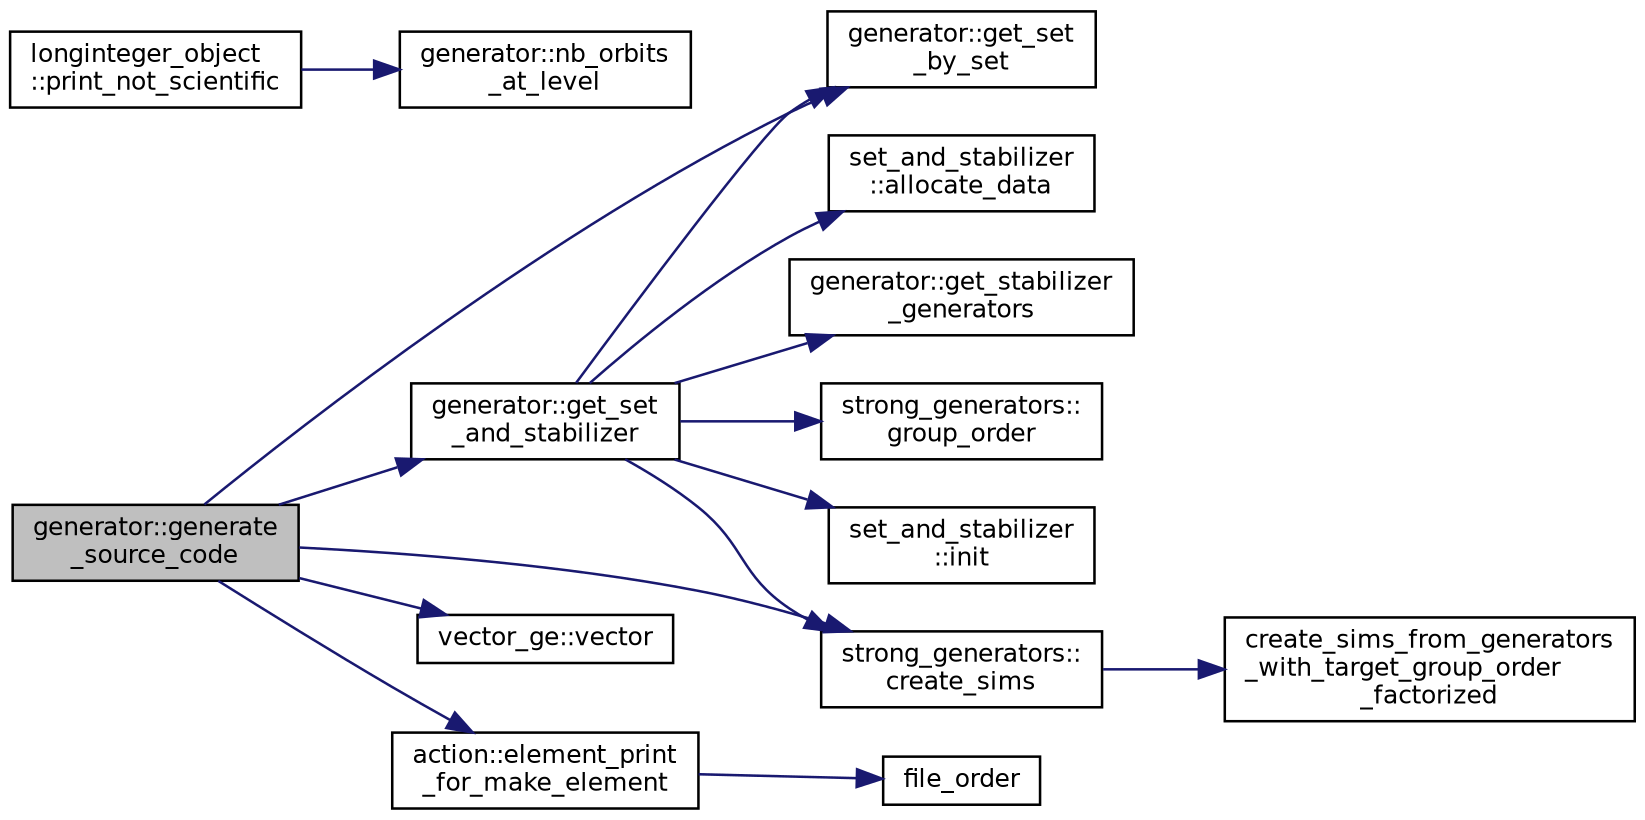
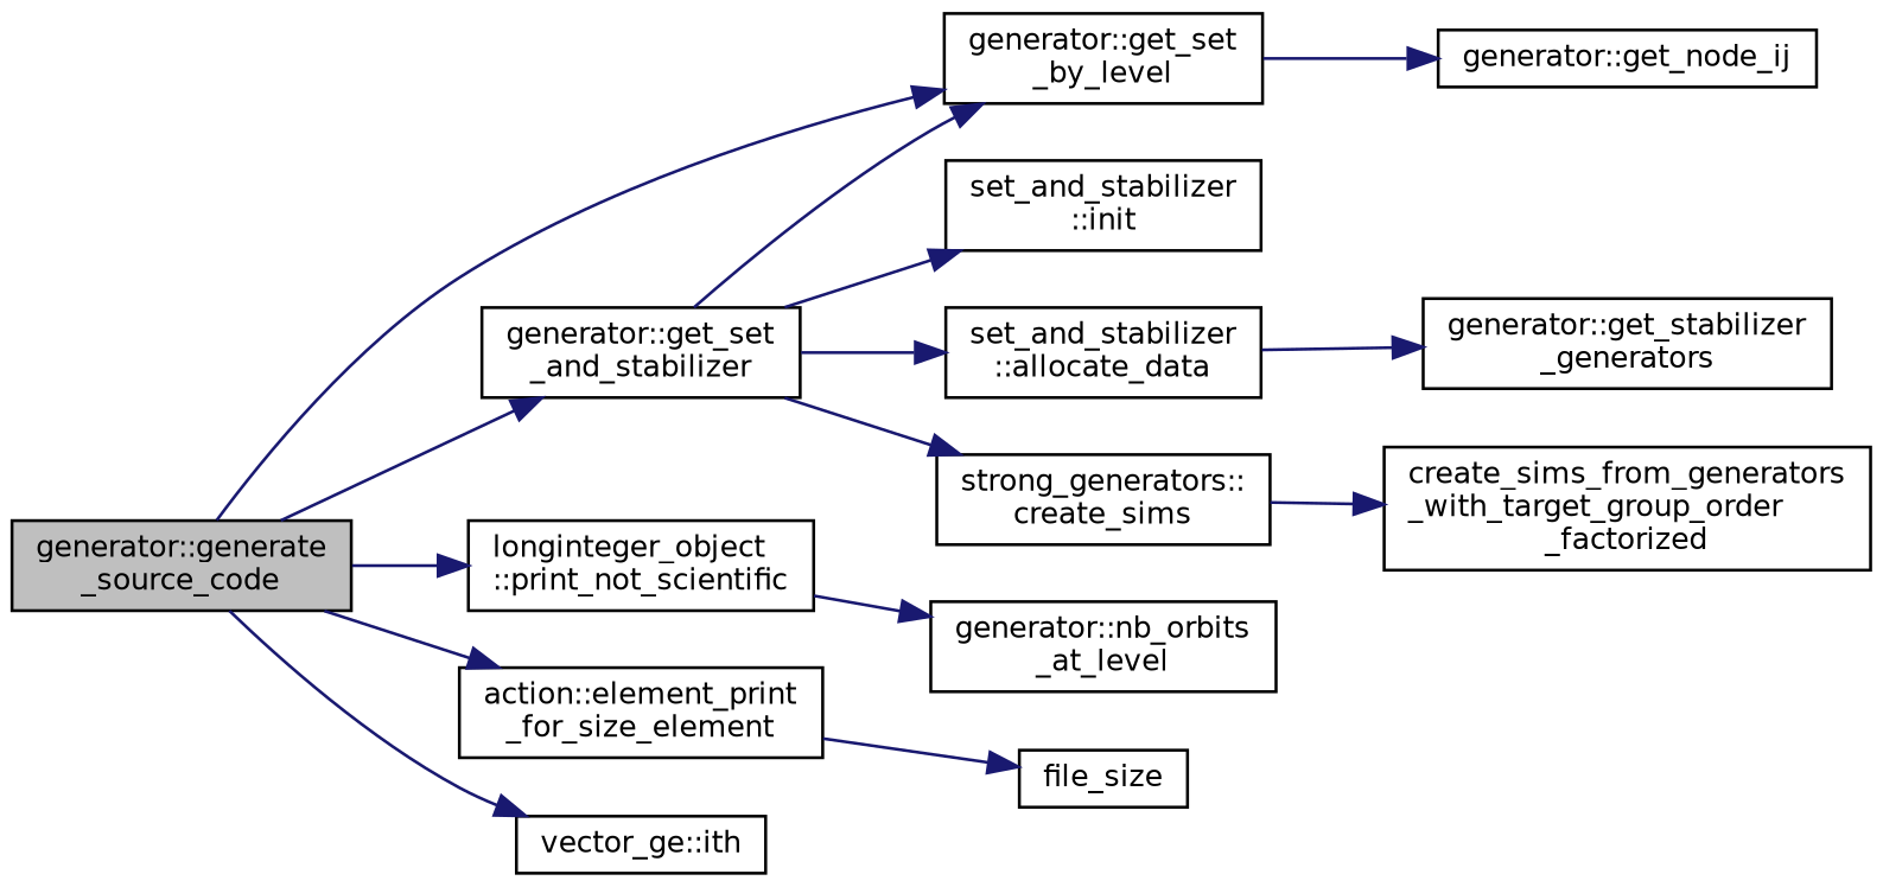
  digraph {
    rankdir=LR
    node [color=black fillcolor=white fontname=Helvetica fontsize=10 shape=record style=filled]
    edge [color=midnightblue fontname=Helvetica fontsize=10 labelfontname=Helvetica labelfontsize=10 style=solid]
    n1 [fillcolor=grey75 fontcolor=black height=0.2 label="generator::generate\l_source_code" width=0.4]
-   n2 [height=0.2 label="generator::get_set\l_by_set" width=0.4]
+   n2 [height=0.2 label="generator::get_set\l_by_level" width=0.4]
    n3 [height=0.2 label="generator::get_set\l_and_stabilizer" width=0.4]
    n4 [height=0.2 label="longinteger_object\l::print_not_scientific" width=0.4]
-   n5 [height=0.2 label="action::element_print\l_for_make_element" width=0.4]
-   n6 [height=0.2 label="vector_ge::vector" width=0.4]
+   n5 [height=0.2 label="action::element_print\l_for_size_element" width=0.4]
+   n6 [height=0.2 label="vector_ge::ith" width=0.4]
    n7 [height=0.2 label="generator::nb_orbits\l_at_level" width=0.4]
+   n8 [height=0.2 label="generator::get_node_ij" width=0.4]
    n9 [height=0.2 label="set_and_stabilizer\l::init" width=0.4]
    n10 [height=0.2 label="set_and_stabilizer\l::allocate_data" width=0.4]
    n11 [height=0.2 label="generator::get_stabilizer\l_generators" width=0.4]
-   n12 [height=0.2 label="strong_generators::\lgroup_order" width=0.4]
    n13 [height=0.2 label="strong_generators::\lcreate_sims" width=0.4]
-   n14 [height=0.2 label=file_order width=0.4]
+   n14 [height=0.2 label=file_size width=0.4]
    n15 [height=0.2 label="create_sims_from_generators\l_with_target_group_order\l_factorized" width=0.4]
    n1 -> n2
    n1 -> n3
-   n1 -> n13
+   n1 -> n4
    n1 -> n5
    n1 -> n6
+   n2 -> n8
    n3 -> n2
    n3 -> n9
    n3 -> n10
-   n3 -> n11
-   n3 -> n12
+   n10 -> n11
    n3 -> n13
    n4 -> n7
    n5 -> n14
    n13 -> n15
  }
